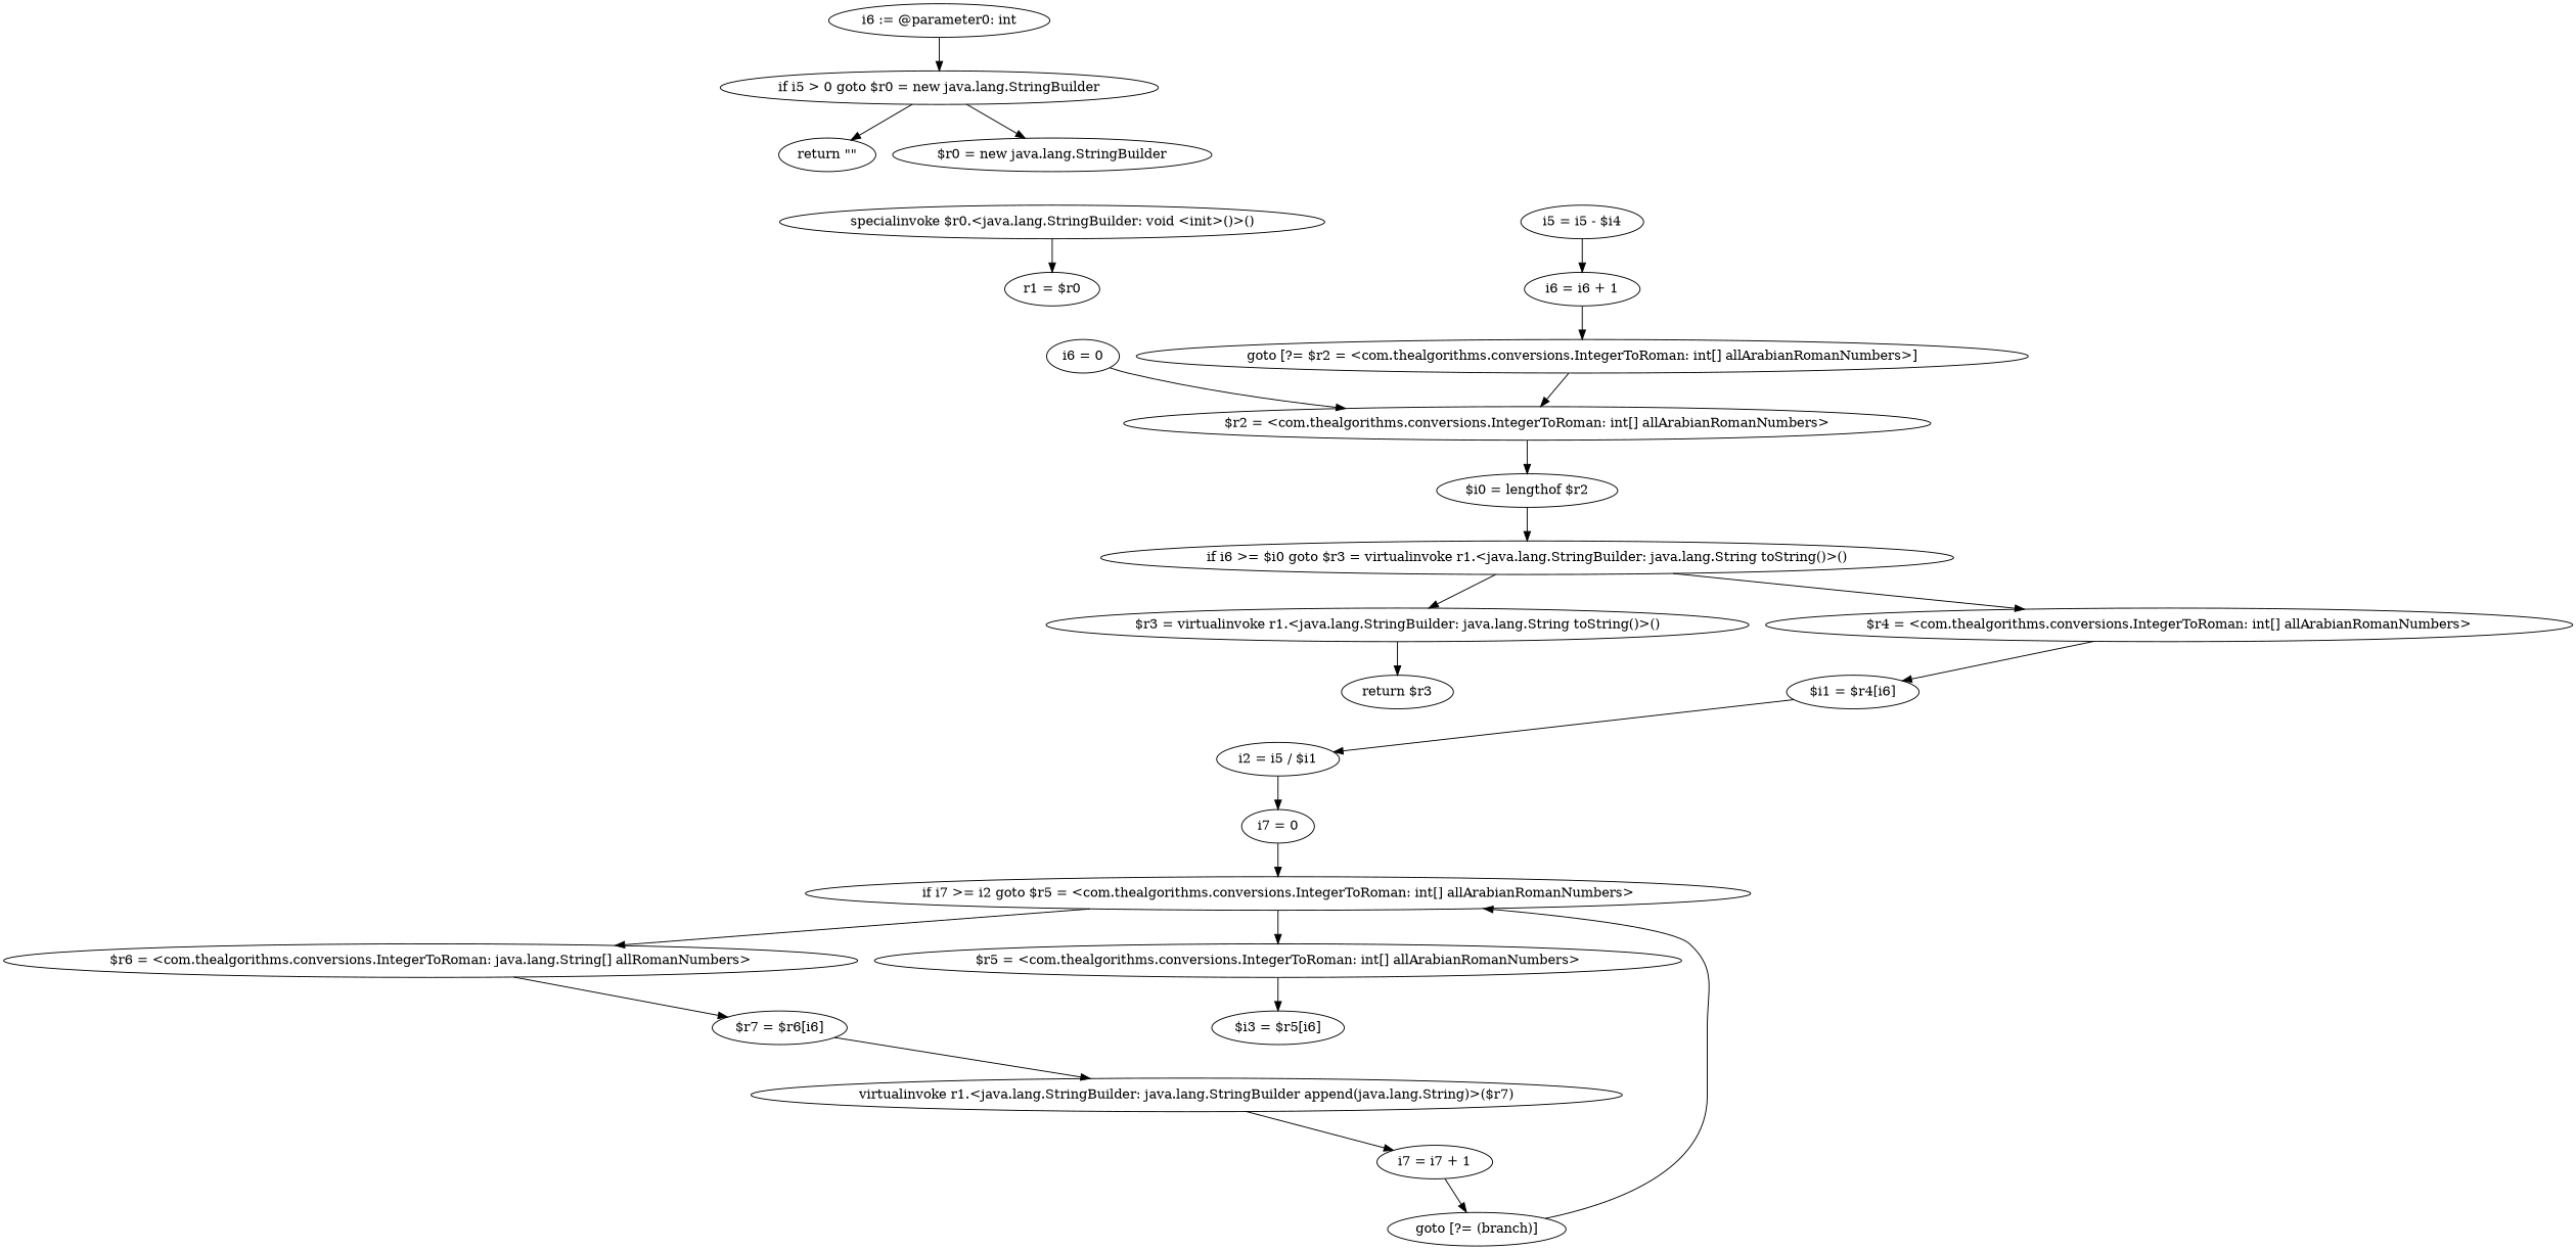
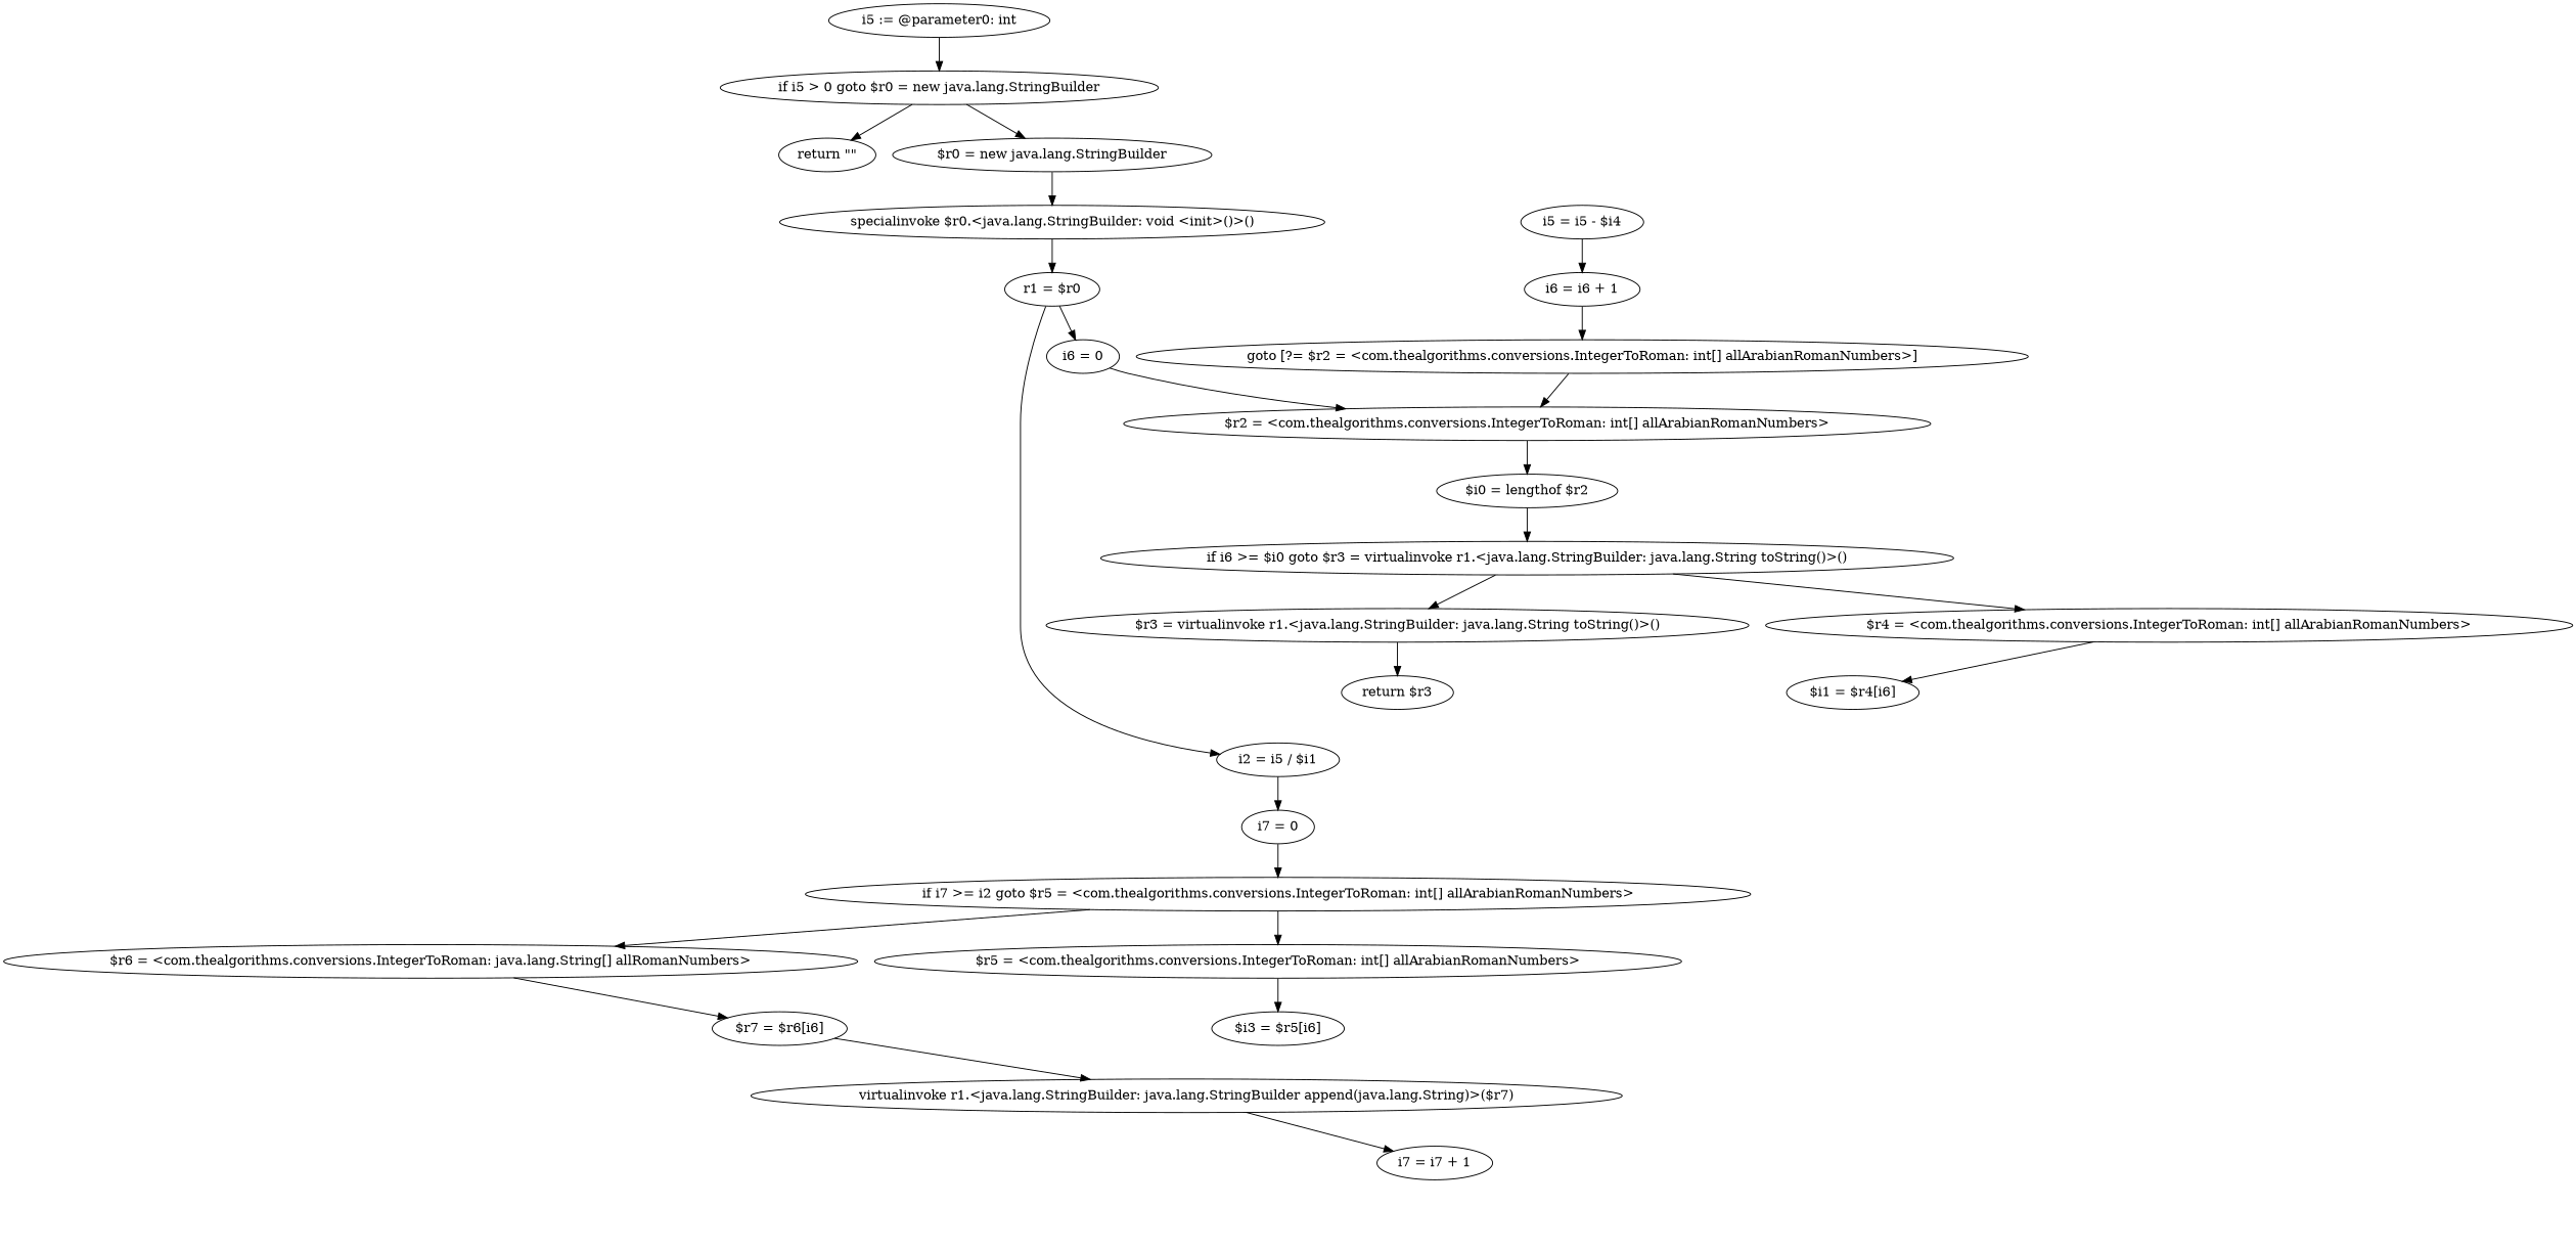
  digraph {
    fontname="DejaVu Serif"
    node [fontname="DejaVu Serif"]
    edge [fontname="DejaVu Serif"]
-   "i5 := @parameter0: int" [label="i6 := @parameter0: int"]
+   "i5 := @parameter0: int"
    "if i5 > 0 goto $r0 = new java.lang.StringBuilder"
    "return \"\""
    "$r0 = new java.lang.StringBuilder"
    "specialinvoke $r0.<java.lang.StringBuilder: void <init>()>()"
    "r1 = $r0"
    "i6 = 0"
    "$r2 = <com.thealgorithms.conversions.IntegerToRoman: int[] allArabianRomanNumbers>"
    "$i0 = lengthof $r2"
    "if i6 >= $i0 goto $r3 = virtualinvoke r1.<java.lang.StringBuilder: java.lang.String toString()>()"
    "$r4 = <com.thealgorithms.conversions.IntegerToRoman: int[] allArabianRomanNumbers>"
    "$r3 = virtualinvoke r1.<java.lang.StringBuilder: java.lang.String toString()>()"
    "$i1 = $r4[i6]"
    "return $r3"
    "i2 = i5 / $i1"
    "i7 = 0"
    "if i7 >= i2 goto $r5 = <com.thealgorithms.conversions.IntegerToRoman: int[] allArabianRomanNumbers>"
    "$r6 = <com.thealgorithms.conversions.IntegerToRoman: java.lang.String[] allRomanNumbers>"
    "$r5 = <com.thealgorithms.conversions.IntegerToRoman: int[] allArabianRomanNumbers>"
    "$r7 = $r6[i6]"
    "$i3 = $r5[i6]"
    "virtualinvoke r1.<java.lang.StringBuilder: java.lang.StringBuilder append(java.lang.String)>($r7)"
    "i7 = i7 + 1"
-   "goto [?= (branch)]"
    "i5 = i5 - $i4"
    "i6 = i6 + 1"
    "goto [?= $r2 = <com.thealgorithms.conversions.IntegerToRoman: int[] allArabianRomanNumbers>]"
    "i5 := @parameter0: int" -> "if i5 > 0 goto $r0 = new java.lang.StringBuilder"
    "if i5 > 0 goto $r0 = new java.lang.StringBuilder" -> "return \"\""
    "if i5 > 0 goto $r0 = new java.lang.StringBuilder" -> "$r0 = new java.lang.StringBuilder"
+   "$r0 = new java.lang.StringBuilder" -> "specialinvoke $r0.<java.lang.StringBuilder: void <init>()>()"
    "specialinvoke $r0.<java.lang.StringBuilder: void <init>()>()" -> "r1 = $r0"
+   "r1 = $r0" -> "i6 = 0"
    "i6 = 0" -> "$r2 = <com.thealgorithms.conversions.IntegerToRoman: int[] allArabianRomanNumbers>"
    "$r2 = <com.thealgorithms.conversions.IntegerToRoman: int[] allArabianRomanNumbers>" -> "$i0 = lengthof $r2"
    "$i0 = lengthof $r2" -> "if i6 >= $i0 goto $r3 = virtualinvoke r1.<java.lang.StringBuilder: java.lang.String toString()>()"
    "if i6 >= $i0 goto $r3 = virtualinvoke r1.<java.lang.StringBuilder: java.lang.String toString()>()" -> "$r4 = <com.thealgorithms.conversions.IntegerToRoman: int[] allArabianRomanNumbers>"
    "if i6 >= $i0 goto $r3 = virtualinvoke r1.<java.lang.StringBuilder: java.lang.String toString()>()" -> "$r3 = virtualinvoke r1.<java.lang.StringBuilder: java.lang.String toString()>()"
    "$r4 = <com.thealgorithms.conversions.IntegerToRoman: int[] allArabianRomanNumbers>" -> "$i1 = $r4[i6]"
    "$r3 = virtualinvoke r1.<java.lang.StringBuilder: java.lang.String toString()>()" -> "return $r3"
-   "$i1 = $r4[i6]" -> "i2 = i5 / $i1"
+   "r1 = $r0" -> "i2 = i5 / $i1"
    "i2 = i5 / $i1" -> "i7 = 0"
    "i7 = 0" -> "if i7 >= i2 goto $r5 = <com.thealgorithms.conversions.IntegerToRoman: int[] allArabianRomanNumbers>"
    "if i7 >= i2 goto $r5 = <com.thealgorithms.conversions.IntegerToRoman: int[] allArabianRomanNumbers>" -> "$r6 = <com.thealgorithms.conversions.IntegerToRoman: java.lang.String[] allRomanNumbers>"
    "if i7 >= i2 goto $r5 = <com.thealgorithms.conversions.IntegerToRoman: int[] allArabianRomanNumbers>" -> "$r5 = <com.thealgorithms.conversions.IntegerToRoman: int[] allArabianRomanNumbers>"
    "$r6 = <com.thealgorithms.conversions.IntegerToRoman: java.lang.String[] allRomanNumbers>" -> "$r7 = $r6[i6]"
    "$r5 = <com.thealgorithms.conversions.IntegerToRoman: int[] allArabianRomanNumbers>" -> "$i3 = $r5[i6]"
    "$r7 = $r6[i6]" -> "virtualinvoke r1.<java.lang.StringBuilder: java.lang.StringBuilder append(java.lang.String)>($r7)"
    "virtualinvoke r1.<java.lang.StringBuilder: java.lang.StringBuilder append(java.lang.String)>($r7)" -> "i7 = i7 + 1"
-   "i7 = i7 + 1" -> "goto [?= (branch)]"
-   "goto [?= (branch)]" -> "if i7 >= i2 goto $r5 = <com.thealgorithms.conversions.IntegerToRoman: int[] allArabianRomanNumbers>"
    "i5 = i5 - $i4" -> "i6 = i6 + 1"
    "i6 = i6 + 1" -> "goto [?= $r2 = <com.thealgorithms.conversions.IntegerToRoman: int[] allArabianRomanNumbers>]"
    "goto [?= $r2 = <com.thealgorithms.conversions.IntegerToRoman: int[] allArabianRomanNumbers>]" -> "$r2 = <com.thealgorithms.conversions.IntegerToRoman: int[] allArabianRomanNumbers>"
  }
